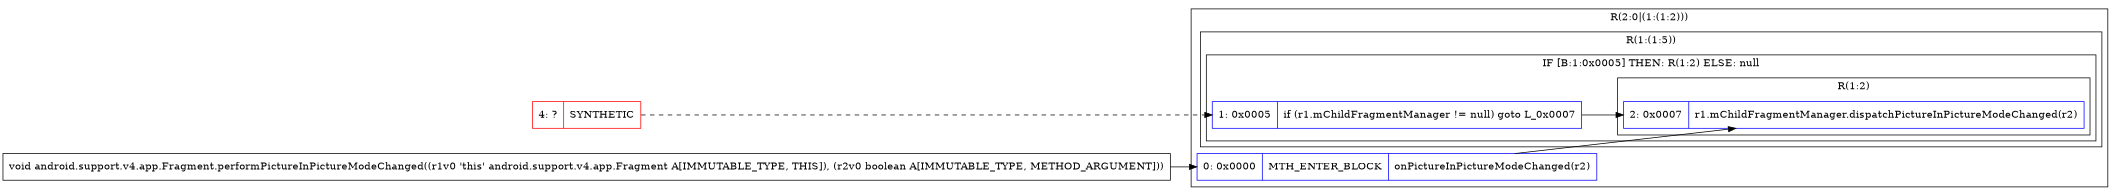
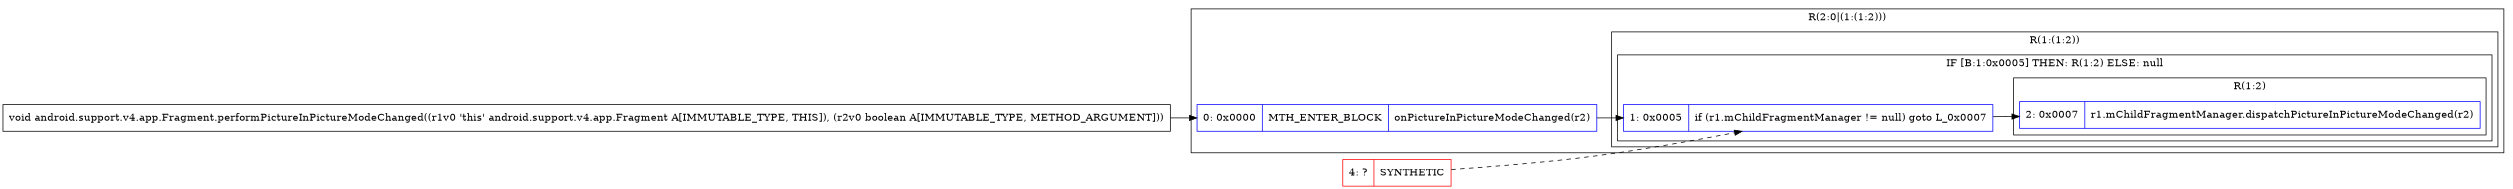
  digraph {
    rankdir=LR
    node [color=blue shape=record]
    n1 [label="{2\:\ 0x0007|r1.mChildFragmentManager.dispatchPictureInPictureModeChanged(r2)\l}"]
    n2 [label="{1\:\ 0x0005|if (r1.mChildFragmentManager != null) goto L_0x0007\l}"]
    n3 [label="{0\:\ 0x0000|MTH_ENTER_BLOCK\l|onPictureInPictureModeChanged(r2)\l}"]
    n4 [color=red label="{4\:\ ?|SYNTHETIC\l}"]
    n5 [label="{void android.support.v4.app.Fragment.performPictureInPictureModeChanged((r1v0 'this' android.support.v4.app.Fragment A[IMMUTABLE_TYPE, THIS]), (r2v0 boolean A[IMMUTABLE_TYPE, METHOD_ARGUMENT])) }" color=""]
    subgraph cluster_1 {
      label="R(2:0|(1:(1:2)))"
      n3
      subgraph cluster_2 {
-       label="R(1:(1:5))"
+       label="R(1:(1:2))"
        subgraph cluster_3 {
          label="IF [B:1:0x0005] THEN: R(1:2) ELSE: null"
          n2
          subgraph cluster_4 {
            label="R(1:2)"
            n1
          }
        }
      }
    }
    n2 -> n1
-   n3 -> n1
+   n3 -> n2
    n4 -> n2 [style=dashed]
    n5 -> n3
  }
